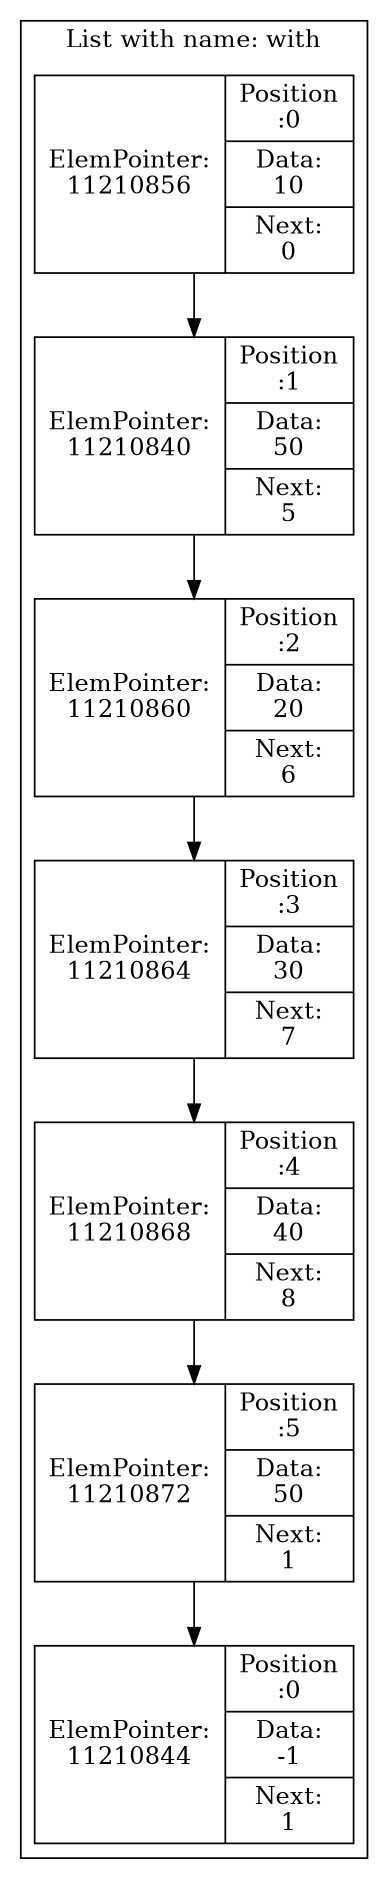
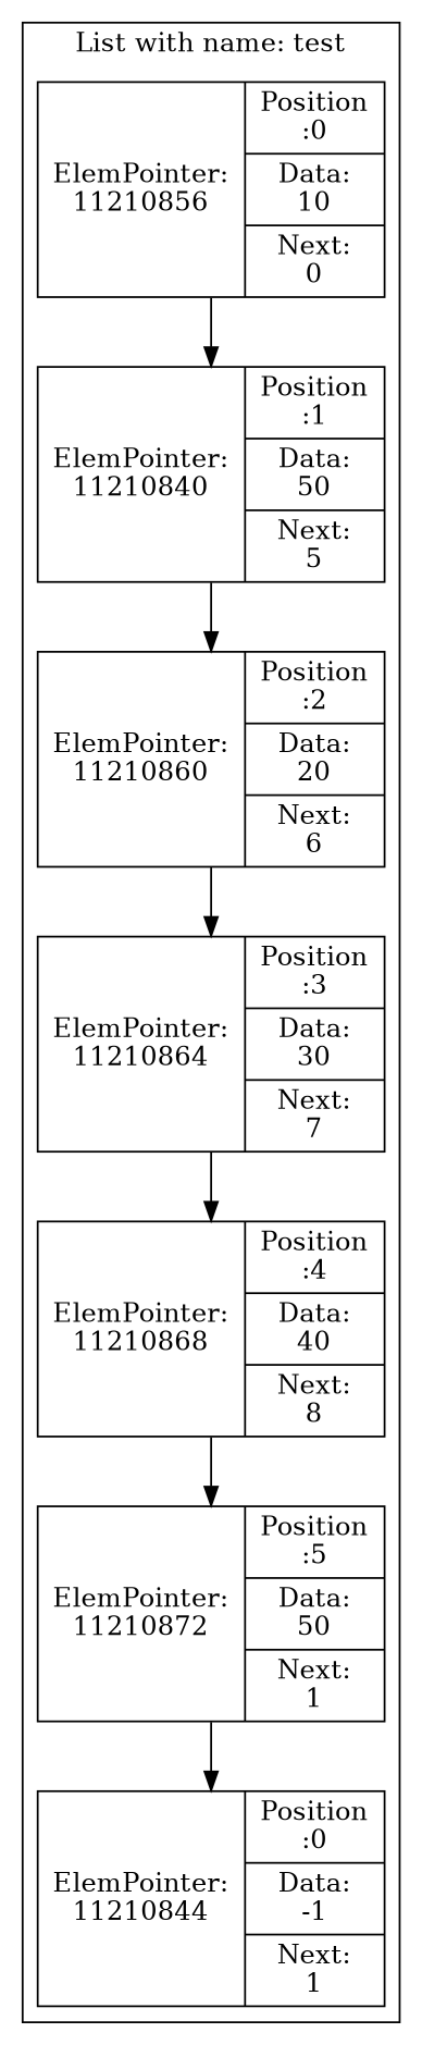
  digraph {
    rankdir=TB
    node [shape=record]
    n1 [label="ElemPointer:\n11210856 | {Position\n:0 | Data:\n10 | Next:\n0}"]
    n2 [label="ElemPointer:\n11210840 | {Position\n:1 | Data:\n50 | Next:\n5}"]
    n3 [label="ElemPointer:\n11210860 | {Position\n:2 | Data:\n20 | Next:\n6}"]
    n4 [label="ElemPointer:\n11210864 | {Position\n:3 | Data:\n30 | Next:\n7}"]
    n5 [label="ElemPointer:\n11210868 | {Position\n:4 | Data:\n40 | Next:\n8}"]
    n6 [label="ElemPointer:\n11210872 | {Position\n:5 | Data:\n50 | Next:\n1}"]
    n7 [label="ElemPointer:\n11210844 | {Position\n:0 | Data:\n-1 | Next:\n1}"]
    subgraph cluster_1 {
-     label="List with name: with"
+     label="List with name: test"
      n1
      n2
      n3
      n4
      n5
      n6
      n7
    }
    n1 -> n2
    n2 -> n3
    n3 -> n4
    n4 -> n5
    n5 -> n6
    n6 -> n7
  }
